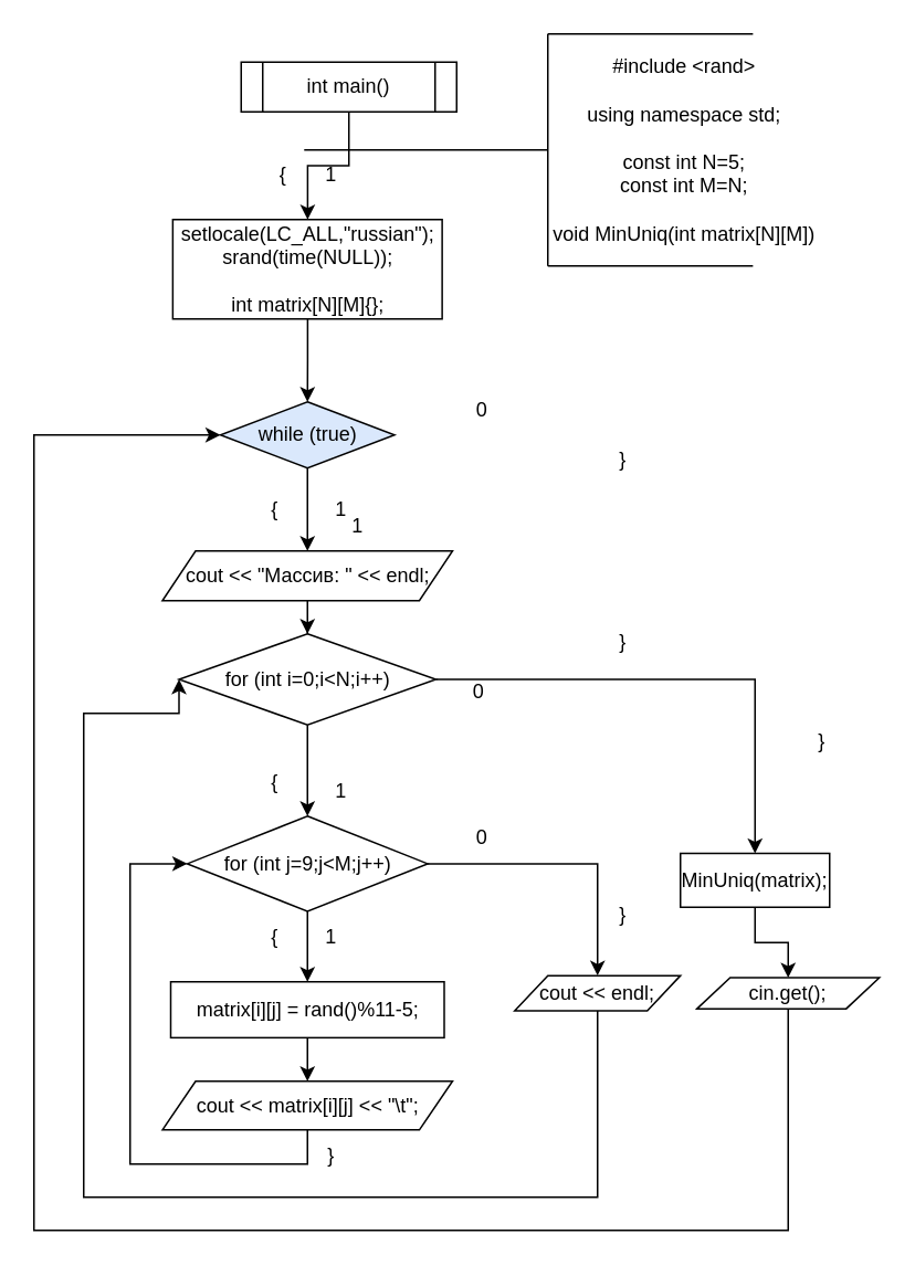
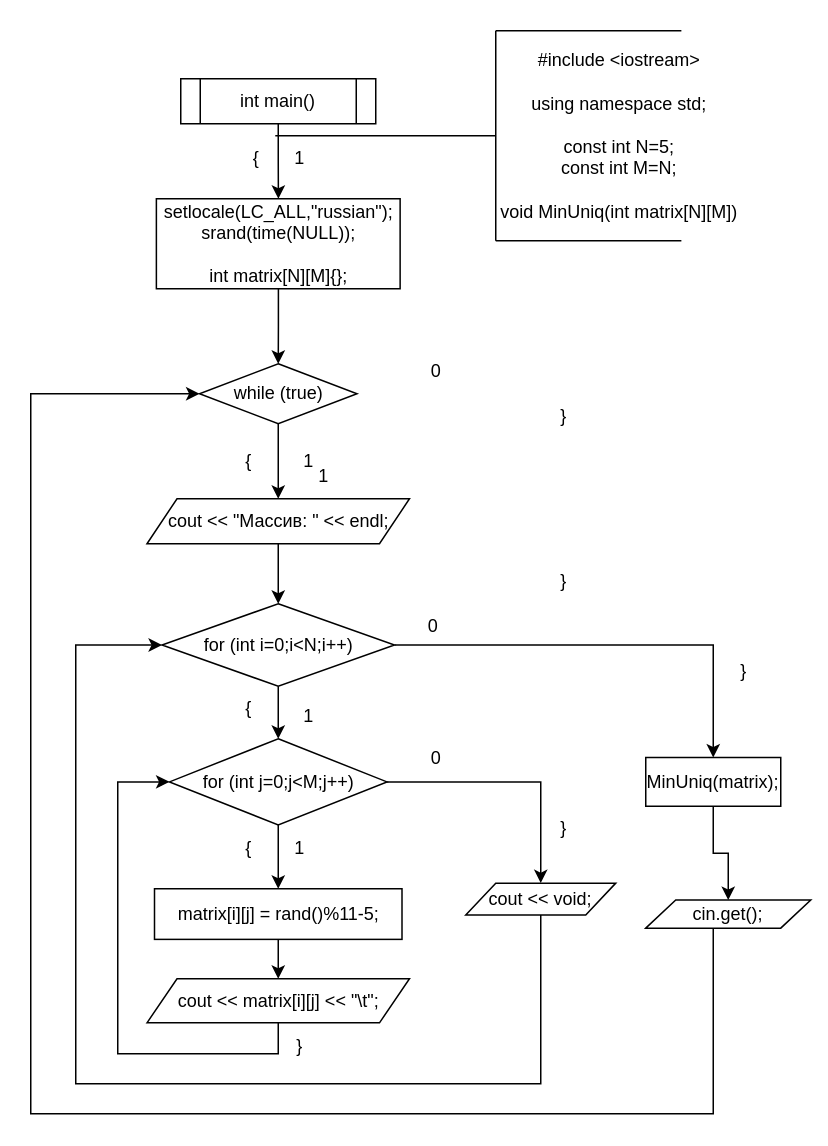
  <mxCell id="0" />
  <mxCell id="1" parent="0" />
  <mxCell id="2" value="" style="edgeStyle=orthogonalEdgeStyle;rounded=0;orthogonalLoop=1;jettySize=auto;html=1;" edge="1" parent="1" source="3" target="5"><mxGeometry relative="1" as="geometry" /></mxCell>
- <mxCell id="3" value="int main()" style="shape=process;whiteSpace=wrap;html=1;backgroundOutline=1;" vertex="1" parent="1"><mxGeometry x="145" y="37" width="130" height="30" as="geometry" /></mxCell>
+ <mxCell id="3" value="int main()" style="shape=process;whiteSpace=wrap;html=1;backgroundOutline=1;" vertex="1" parent="1"><mxGeometry x="120" y="52" width="130" height="30" as="geometry" /></mxCell>
  <mxCell id="4" value="" style="edgeStyle=orthogonalEdgeStyle;rounded=0;orthogonalLoop=1;jettySize=auto;html=1;" edge="1" parent="1" source="5" target="7"><mxGeometry relative="1" as="geometry" /></mxCell>
  <mxCell id="5" value="setlocale(LC_ALL,&quot;russian&quot;); srand(time(NULL)); &lt;br&gt;&lt;br&gt;int matrix[N][M]{};" style="whiteSpace=wrap;html=1;" vertex="1" parent="1"><mxGeometry x="103.75" y="132" width="162.5" height="60" as="geometry" /></mxCell>
  <mxCell id="6" value="" style="edgeStyle=orthogonalEdgeStyle;rounded=0;orthogonalLoop=1;jettySize=auto;html=1;" edge="1" parent="1" source="7" target="9"><mxGeometry relative="1" as="geometry" /></mxCell>
- <mxCell id="7" value="while (true)" style="rhombus;whiteSpace=wrap;html=1;fillColor=#dae8fc;" vertex="1" parent="1"><mxGeometry x="132.5" y="242" width="105" height="40" as="geometry" /></mxCell>
+ <mxCell id="7" value="while (true)" style="rhombus;whiteSpace=wrap;html=1;" vertex="1" parent="1"><mxGeometry x="132.5" y="242" width="105" height="40" as="geometry" /></mxCell>
  <mxCell id="8" value="" style="edgeStyle=orthogonalEdgeStyle;rounded=0;orthogonalLoop=1;jettySize=auto;html=1;" edge="1" parent="1" source="9" target="12"><mxGeometry relative="1" as="geometry" /></mxCell>
  <mxCell id="9" value="cout &amp;lt;&amp;lt; &quot;Массив: &quot; &amp;lt;&amp;lt; endl;" style="shape=parallelogram;perimeter=parallelogramPerimeter;whiteSpace=wrap;html=1;fixedSize=1;" vertex="1" parent="1"><mxGeometry x="97.5" y="332" width="175" height="30" as="geometry" /></mxCell>
  <mxCell id="10" value="" style="edgeStyle=orthogonalEdgeStyle;rounded=0;orthogonalLoop=1;jettySize=auto;html=1;" edge="1" parent="1" source="12" target="15"><mxGeometry relative="1" as="geometry" /></mxCell>
  <mxCell id="11" value="" style="edgeStyle=orthogonalEdgeStyle;rounded=0;orthogonalLoop=1;jettySize=auto;html=1;" edge="1" parent="1" source="12" target="23"><mxGeometry relative="1" as="geometry" /></mxCell>
- <mxCell id="12" value="for (int i=0;i&amp;lt;N;i++)" style="rhombus;whiteSpace=wrap;html=1;" vertex="1" parent="1"><mxGeometry x="107.5" y="382" width="155" height="55" as="geometry" /></mxCell>
+ <mxCell id="12" value="for (int i=0;i&amp;lt;N;i++)" style="rhombus;whiteSpace=wrap;html=1;" vertex="1" parent="1"><mxGeometry x="107.5" y="402" width="155" height="55" as="geometry" /></mxCell>
  <mxCell id="13" value="" style="edgeStyle=orthogonalEdgeStyle;rounded=0;orthogonalLoop=1;jettySize=auto;html=1;" edge="1" parent="1" source="15" target="17"><mxGeometry relative="1" as="geometry" /></mxCell>
  <mxCell id="14" value="" style="edgeStyle=orthogonalEdgeStyle;rounded=0;orthogonalLoop=1;jettySize=auto;html=1;" edge="1" parent="1" source="15" target="21"><mxGeometry relative="1" as="geometry" /></mxCell>
- <mxCell id="15" value="for (int j=9;j&amp;lt;M;j++)" style="rhombus;whiteSpace=wrap;html=1;" vertex="1" parent="1"><mxGeometry x="112.5" y="492" width="145" height="57.5" as="geometry" /></mxCell>
+ <mxCell id="15" value="for (int j=0;j&amp;lt;M;j++)" style="rhombus;whiteSpace=wrap;html=1;" vertex="1" parent="1"><mxGeometry x="112.5" y="492" width="145" height="57.5" as="geometry" /></mxCell>
  <mxCell id="16" value="" style="edgeStyle=orthogonalEdgeStyle;rounded=0;orthogonalLoop=1;jettySize=auto;html=1;" edge="1" parent="1" source="17" target="19"><mxGeometry relative="1" as="geometry" /></mxCell>
  <mxCell id="17" value="matrix[i][j] = rand()%11-5;" style="whiteSpace=wrap;html=1;" vertex="1" parent="1"><mxGeometry x="102.5" y="592" width="165" height="33.75" as="geometry" /></mxCell>
  <mxCell id="18" style="edgeStyle=orthogonalEdgeStyle;rounded=0;orthogonalLoop=1;jettySize=auto;html=1;entryX=0;entryY=0.5;entryDx=0;entryDy=0;" edge="1" parent="1" source="19" target="15"><mxGeometry relative="1" as="geometry"><Array as="points"><mxPoint x="185" y="702" /><mxPoint x="78" y="702" /><mxPoint x="78" y="521" /></Array></mxGeometry></mxCell>
  <mxCell id="19" value="cout &amp;lt;&amp;lt; matrix[i][j] &amp;lt;&amp;lt; &quot;\t&quot;;" style="shape=parallelogram;perimeter=parallelogramPerimeter;whiteSpace=wrap;html=1;fixedSize=1;" vertex="1" parent="1"><mxGeometry x="97.5" y="652" width="175" height="29.38" as="geometry" /></mxCell>
  <mxCell id="20" style="edgeStyle=orthogonalEdgeStyle;rounded=0;orthogonalLoop=1;jettySize=auto;html=1;entryX=0;entryY=0.5;entryDx=0;entryDy=0;" edge="1" parent="1" source="21" target="12"><mxGeometry relative="1" as="geometry"><Array as="points"><mxPoint x="360" y="722" /><mxPoint x="50" y="722" /><mxPoint x="50" y="430" /></Array></mxGeometry></mxCell>
- <mxCell id="21" value="cout &amp;lt;&amp;lt; endl;" style="shape=parallelogram;perimeter=parallelogramPerimeter;whiteSpace=wrap;html=1;fixedSize=1;" vertex="1" parent="1"><mxGeometry x="310" y="588.25" width="100" height="21.25" as="geometry" /></mxCell>
+ <mxCell id="21" value="cout &amp;lt;&amp;lt; void;" style="shape=parallelogram;perimeter=parallelogramPerimeter;whiteSpace=wrap;html=1;fixedSize=1;" vertex="1" parent="1"><mxGeometry x="310" y="588.25" width="100" height="21.25" as="geometry" /></mxCell>
  <mxCell id="22" value="" style="edgeStyle=orthogonalEdgeStyle;rounded=0;orthogonalLoop=1;jettySize=auto;html=1;" edge="1" parent="1" source="23" target="25"><mxGeometry relative="1" as="geometry" /></mxCell>
- <mxCell id="23" value="MinUniq(matrix);" style="whiteSpace=wrap;html=1;" vertex="1" parent="1"><mxGeometry x="410" y="514.5" width="90" height="32.5" as="geometry" /></mxCell>
+ <mxCell id="23" value="MinUniq(matrix);" style="whiteSpace=wrap;html=1;" vertex="1" parent="1"><mxGeometry x="430" y="504.5" width="90" height="32.5" as="geometry" /></mxCell>
  <mxCell id="24" style="edgeStyle=orthogonalEdgeStyle;rounded=0;orthogonalLoop=1;jettySize=auto;html=1;entryX=0;entryY=0.5;entryDx=0;entryDy=0;" edge="1" parent="1" source="25" target="7"><mxGeometry relative="1" as="geometry"><Array as="points"><mxPoint x="475" y="742" /><mxPoint x="20" y="742" /><mxPoint x="20" y="262" /></Array></mxGeometry></mxCell>
- <mxCell id="25" value="cin.get();" style="shape=parallelogram;perimeter=parallelogramPerimeter;whiteSpace=wrap;html=1;fixedSize=1;" vertex="1" parent="1"><mxGeometry x="420" y="589.5" width="110" height="18.75" as="geometry" /></mxCell>
+ <mxCell id="25" value="cin.get();" style="shape=parallelogram;perimeter=parallelogramPerimeter;whiteSpace=wrap;html=1;fixedSize=1;" vertex="1" parent="1"><mxGeometry x="430" y="599.5" width="110" height="18.75" as="geometry" /></mxCell>
  <mxCell id="26" value="{" style="text;html=1;align=center;verticalAlign=middle;resizable=0;points=[];autosize=1;strokeColor=none;fillColor=none;" vertex="1" parent="1"><mxGeometry x="155" y="90" width="30" height="30" as="geometry" /></mxCell>
  <mxCell id="27" value="{" style="text;html=1;align=center;verticalAlign=middle;resizable=0;points=[];autosize=1;strokeColor=none;fillColor=none;" vertex="1" parent="1"><mxGeometry x="150" y="292" width="30" height="30" as="geometry" /></mxCell>
  <mxCell id="28" value="{" style="text;html=1;align=center;verticalAlign=middle;resizable=0;points=[];autosize=1;strokeColor=none;fillColor=none;" vertex="1" parent="1"><mxGeometry x="150" y="457" width="30" height="30" as="geometry" /></mxCell>
  <mxCell id="29" value="{" style="text;html=1;align=center;verticalAlign=middle;resizable=0;points=[];autosize=1;strokeColor=none;fillColor=none;" vertex="1" parent="1"><mxGeometry x="150" y="549.5" width="30" height="30" as="geometry" /></mxCell>
  <mxCell id="30" value="}" style="text;html=1;align=center;verticalAlign=middle;resizable=0;points=[];autosize=1;strokeColor=none;fillColor=none;" vertex="1" parent="1"><mxGeometry x="360" y="537" width="30" height="30" as="geometry" /></mxCell>
  <mxCell id="31" value="}" style="text;html=1;align=center;verticalAlign=middle;resizable=0;points=[];autosize=1;strokeColor=none;fillColor=none;" vertex="1" parent="1"><mxGeometry x="360" y="372" width="30" height="30" as="geometry" /></mxCell>
  <mxCell id="32" value="}" style="text;html=1;align=center;verticalAlign=middle;resizable=0;points=[];autosize=1;strokeColor=none;fillColor=none;" vertex="1" parent="1"><mxGeometry x="184" y="682" width="30" height="30" as="geometry" /></mxCell>
  <mxCell id="33" value="}" style="text;html=1;align=center;verticalAlign=middle;resizable=0;points=[];autosize=1;strokeColor=none;fillColor=none;" vertex="1" parent="1"><mxGeometry x="480" y="432" width="30" height="30" as="geometry" /></mxCell>
  <mxCell id="34" value="}" style="text;html=1;align=center;verticalAlign=middle;resizable=0;points=[];autosize=1;strokeColor=none;fillColor=none;" vertex="1" parent="1"><mxGeometry x="360" y="262" width="30" height="30" as="geometry" /></mxCell>
  <mxCell id="35" value="1" style="text;html=1;align=center;verticalAlign=middle;resizable=0;points=[];autosize=1;strokeColor=none;fillColor=none;" vertex="1" parent="1"><mxGeometry x="184" y="90" width="30" height="30" as="geometry" /></mxCell>
  <mxCell id="36" value="1" style="text;html=1;align=center;verticalAlign=middle;resizable=0;points=[];autosize=1;strokeColor=none;fillColor=none;" vertex="1" parent="1"><mxGeometry x="190" y="292" width="30" height="30" as="geometry" /></mxCell>
  <mxCell id="37" value="1" style="text;html=1;align=center;verticalAlign=middle;resizable=0;points=[];autosize=1;strokeColor=none;fillColor=none;" vertex="1" parent="1"><mxGeometry x="200" y="302" width="30" height="30" as="geometry" /></mxCell>
  <mxCell id="38" value="1" style="text;html=1;align=center;verticalAlign=middle;resizable=0;points=[];autosize=1;strokeColor=none;fillColor=none;" vertex="1" parent="1"><mxGeometry x="190" y="462" width="30" height="30" as="geometry" /></mxCell>
  <mxCell id="39" value="1" style="text;html=1;align=center;verticalAlign=middle;resizable=0;points=[];autosize=1;strokeColor=none;fillColor=none;" vertex="1" parent="1"><mxGeometry x="184" y="549.5" width="30" height="30" as="geometry" /></mxCell>
  <mxCell id="40" value="0" style="text;html=1;align=center;verticalAlign=middle;resizable=0;points=[];autosize=1;strokeColor=none;fillColor=none;" vertex="1" parent="1"><mxGeometry x="275" y="490" width="30" height="30" as="geometry" /></mxCell>
  <mxCell id="41" value="0" style="text;html=1;align=center;verticalAlign=middle;resizable=0;points=[];autosize=1;strokeColor=none;fillColor=none;" vertex="1" parent="1"><mxGeometry x="272.5" y="402" width="30" height="30" as="geometry" /></mxCell>
  <mxCell id="42" value="0" style="text;html=1;align=center;verticalAlign=middle;resizable=0;points=[];autosize=1;strokeColor=none;fillColor=none;" vertex="1" parent="1"><mxGeometry x="275" y="232" width="30" height="30" as="geometry" /></mxCell>
- <mxCell id="43" value="#include &amp;lt;rand&amp;gt; &lt;br&gt;&lt;br&gt;using namespace std; &lt;br&gt;&lt;br&gt;const int N=5; &lt;br&gt;const int M=N; &lt;br&gt;&lt;br&gt;void MinUniq(int matrix[N][M])" style="text;html=1;align=center;verticalAlign=middle;whiteSpace=wrap;rounded=0;" vertex="1" parent="1"><mxGeometry x="330" y="20" width="165" height="140" as="geometry" /></mxCell>
+ <mxCell id="43" value="#include &amp;lt;iostream&amp;gt; &lt;br&gt;&lt;br&gt;using namespace std; &lt;br&gt;&lt;br&gt;const int N=5; &lt;br&gt;const int M=N; &lt;br&gt;&lt;br&gt;void MinUniq(int matrix[N][M])" style="text;html=1;align=center;verticalAlign=middle;whiteSpace=wrap;rounded=0;" vertex="1" parent="1"><mxGeometry x="330" y="20" width="165" height="140" as="geometry" /></mxCell>
  <mxCell id="44" value="" style="endArrow=none;html=1;rounded=0;entryX=0;entryY=1;entryDx=0;entryDy=0;exitX=0;exitY=0;exitDx=0;exitDy=0;" edge="1" parent="1" source="43" target="43"><mxGeometry width="50" height="50" relative="1" as="geometry"><mxPoint x="180" y="402" as="sourcePoint" /><mxPoint x="230" y="352" as="targetPoint" /></mxGeometry></mxCell>
  <mxCell id="45" value="" style="endArrow=none;html=1;rounded=0;exitX=0;exitY=1;exitDx=0;exitDy=0;entryX=0.75;entryY=1;entryDx=0;entryDy=0;" edge="1" parent="1" source="43" target="43"><mxGeometry width="50" height="50" relative="1" as="geometry"><mxPoint x="180" y="402" as="sourcePoint" /><mxPoint x="230" y="352" as="targetPoint" /></mxGeometry></mxCell>
  <mxCell id="46" value="" style="endArrow=none;html=1;rounded=0;exitX=0;exitY=0;exitDx=0;exitDy=0;entryX=0.75;entryY=0;entryDx=0;entryDy=0;" edge="1" parent="1" source="43" target="43"><mxGeometry width="50" height="50" relative="1" as="geometry"><mxPoint x="415" y="182" as="sourcePoint" /><mxPoint x="539" y="182" as="targetPoint" /></mxGeometry></mxCell>
  <mxCell id="47" value="" style="endArrow=none;html=1;rounded=0;entryX=-0.033;entryY=0;entryDx=0;entryDy=0;entryPerimeter=0;exitX=0;exitY=0.5;exitDx=0;exitDy=0;" edge="1" parent="1" source="43" target="35"><mxGeometry width="50" height="50" relative="1" as="geometry"><mxPoint x="180" y="402" as="sourcePoint" /><mxPoint x="230" y="352" as="targetPoint" /></mxGeometry></mxCell>
